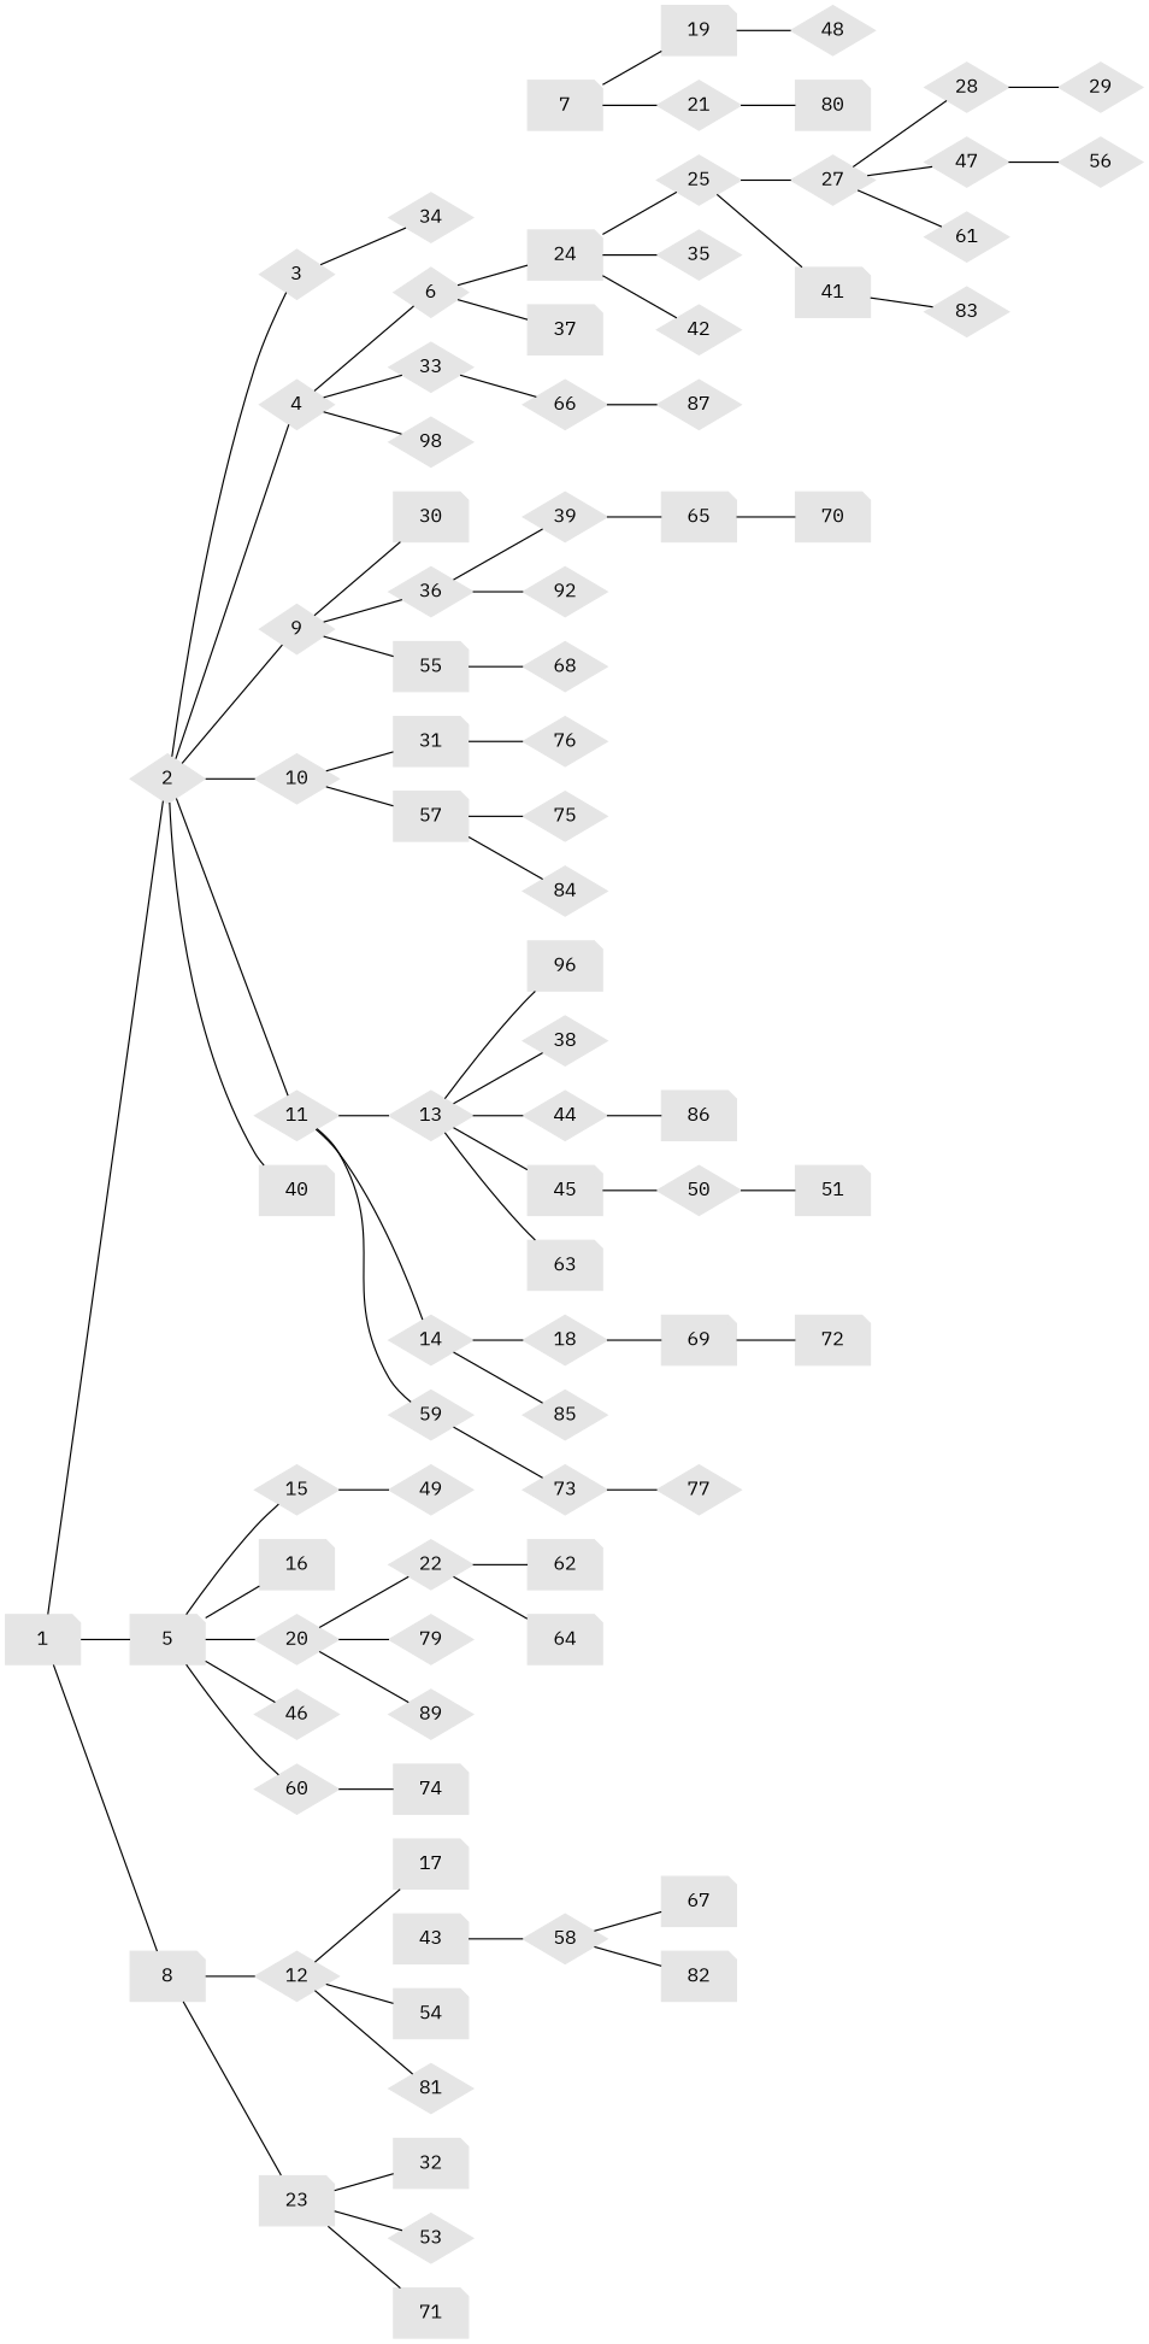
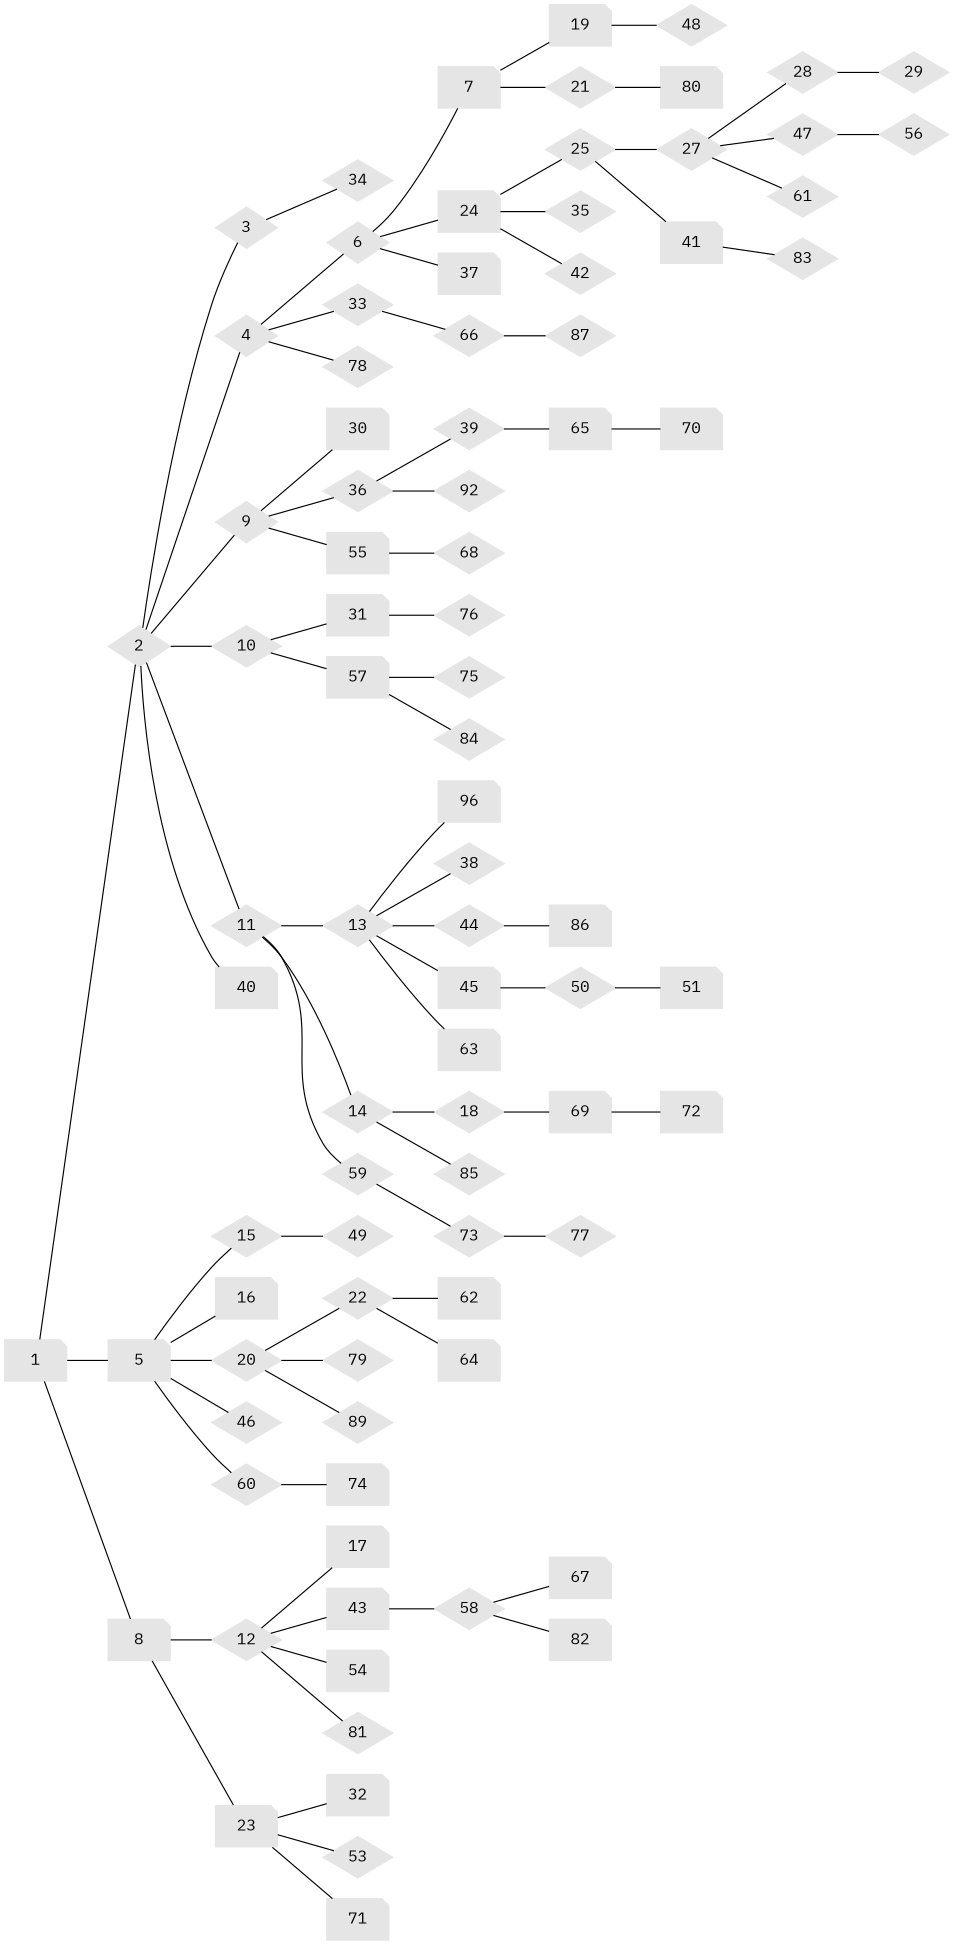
  graph {
    fontname="IBM Plex Mono"
    rankdir=LR
    node [color=gray90 fontname="IBM Plex Mono" shape=diamond style=filled]
    edge [fontname="IBM Plex Mono"]
    1 [shape=note]
    2
    5 [shape=note]
    8 [shape=note]
    3
    4
    9
    10
    11
    40 [shape=note]
    15
    16 [shape=note]
    20
    46
    60
    12
    23 [shape=note]
    34
    6
    33
-   78 [label=98]
+   78
    30 [shape=note]
    36
    55 [shape=note]
    31 [shape=note]
    57 [shape=note]
    13
    14
    59
    7 [shape=note]
    24 [shape=note]
    37 [shape=note]
    66
    49
    22
    79
    n37 [label=89]
    74 [shape=note]
    19 [shape=note]
    21
    25
    35
    42
    48
    80 [shape=note]
    17 [shape=note]
    43 [shape=note]
    54 [shape=note]
    81
    32 [shape=note]
    53
    71 [shape=note]
    39
    n54 [label=92]
    68
    76
    75
    84
    n59 [label=96 shape=note]
    38
    44
    45 [shape=note]
    63 [shape=note]
    18
    85
    73
    58
    86 [shape=note]
    50
    69 [shape=note]
    72 [shape=note]
    62 [shape=note]
    64 [shape=note]
    27
    41 [shape=note]
    28
    47
    61
    83
    29
    56
    87
    65 [shape=note]
    70 [shape=note]
    67 [shape=note]
    82 [shape=note]
    51 [shape=note]
    77
    1 -- 2
    1 -- 5
    1 -- 8
    2 -- 3
    2 -- 4
    2 -- 9
    2 -- 10
    2 -- 11
    2 -- 40
    5 -- 15
    5 -- 16
    5 -- 20
    5 -- 46
    5 -- 60
    8 -- 12
    8 -- 23
    3 -- 34
    4 -- 6
    4 -- 33
    4 -- 78
    9 -- 30
    9 -- 36
    9 -- 55
    10 -- 31
    10 -- 57
    11 -- 13
    11 -- 14
    11 -- 59
    15 -- 49
    20 -- 22
    20 -- 79
    20 -- n37
    60 -- 74
    12 -- 17
+   12 -- 43
    12 -- 54
    12 -- 81
    23 -- 32
    23 -- 53
    23 -- 71
+   6 -- 7
    6 -- 24
    6 -- 37
    33 -- 66
    36 -- 39
    36 -- n54
    55 -- 68
    31 -- 76
    57 -- 75
    57 -- 84
    13 -- n59
    13 -- 38
    13 -- 44
    13 -- 45
    13 -- 63
    14 -- 18
    14 -- 85
    59 -- 73
    7 -- 19
    7 -- 21
    24 -- 25
    24 -- 35
    24 -- 42
    66 -- 87
    22 -- 62
    22 -- 64
    19 -- 48
    21 -- 80
    25 -- 27
    25 -- 41
    43 -- 58
    39 -- 65
    44 -- 86
    45 -- 50
    18 -- 69
    73 -- 77
    58 -- 67
    58 -- 82
    50 -- 51
    69 -- 72
    27 -- 28
    27 -- 47
    27 -- 61
    41 -- 83
    28 -- 29
    47 -- 56
    65 -- 70
  }
